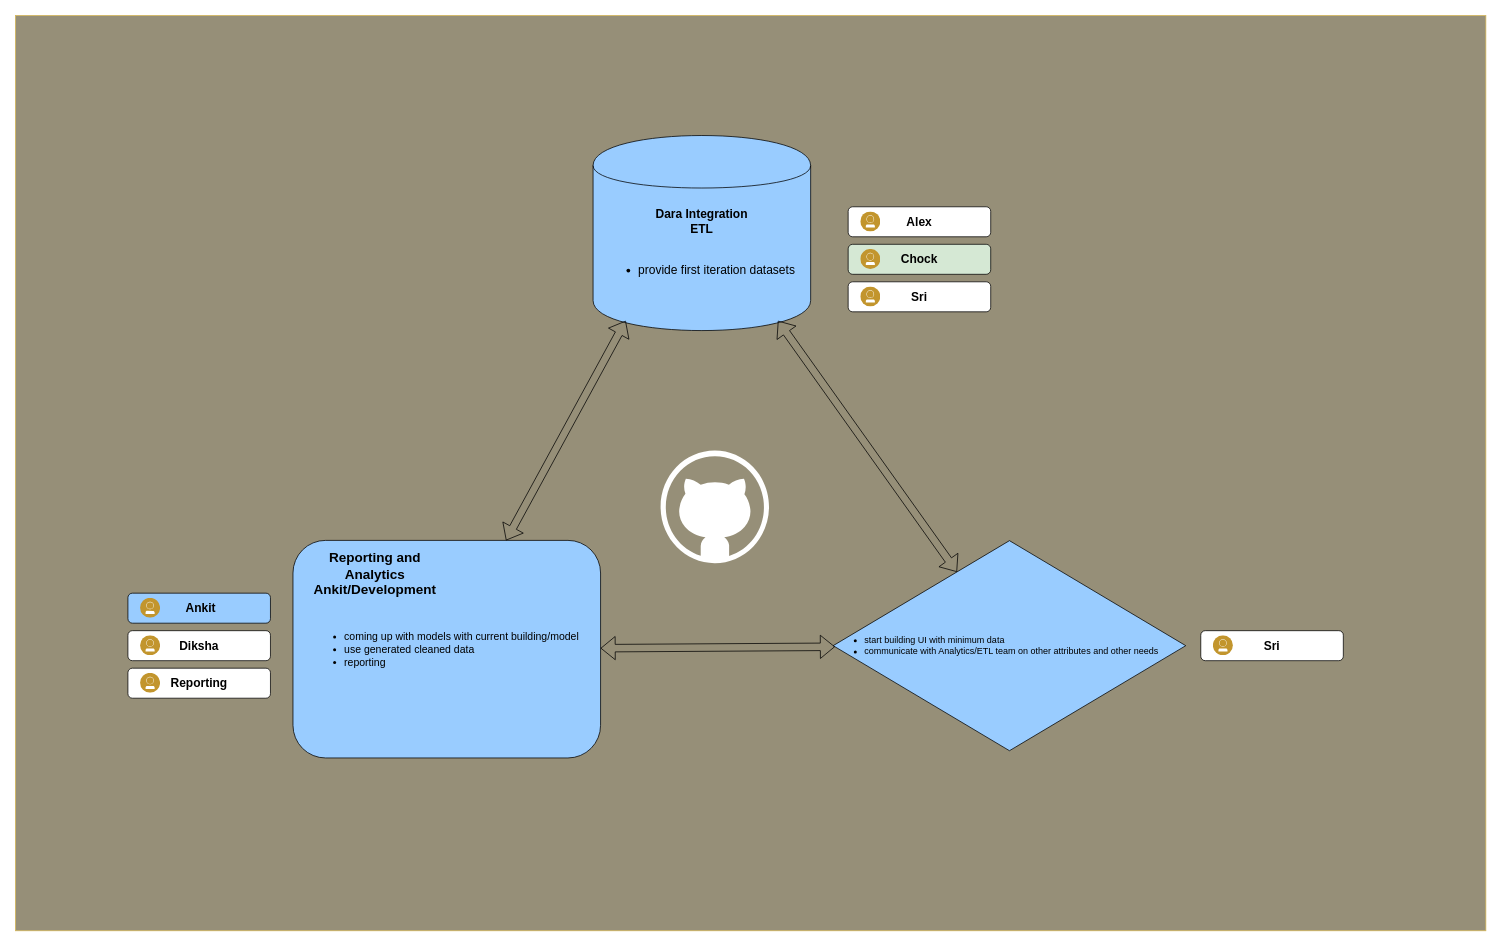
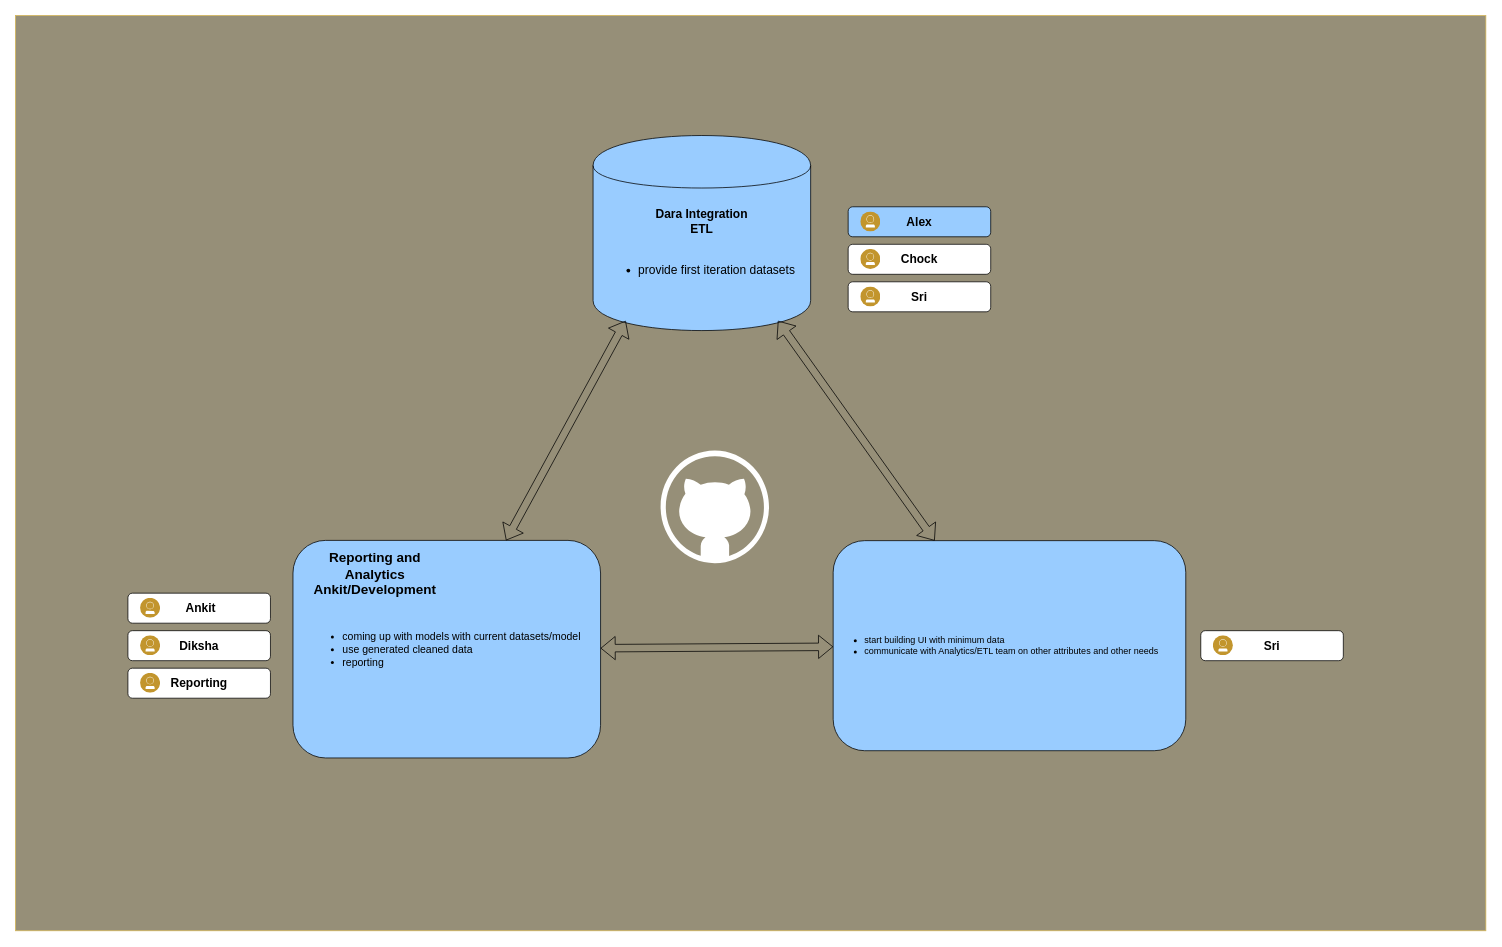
  <mxCell id="0" />
  <mxCell id="1" parent="0" />
  <mxCell id="2" value="" style="rounded=0;whiteSpace=wrap;html=1;fillColor=#968F78;strokeColor=#d6b656;" parent="1" vertex="1"><mxGeometry x="20" y="20" width="1960" height="1220" as="geometry" /></mxCell>
  <mxCell id="3" value="" style="group" parent="1" vertex="1" connectable="0"><mxGeometry x="1110" y="720" width="470" height="280" as="geometry" /></mxCell>
- <mxCell id="4" value="&lt;ul&gt;&lt;li&gt;start building UI with minimum data&lt;/li&gt;&lt;li&gt;communicate with Analytics/ETL team on other attributes and other needs&amp;nbsp;&lt;/li&gt;&lt;/ul&gt;" style="rhombus;whiteSpace=wrap;html=1;fillColor=#99CCFF;align=left;" parent="3" vertex="1"><mxGeometry x="0.005" width="469.995" height="280" as="geometry" /></mxCell>
+ <mxCell id="4" value="&lt;ul&gt;&lt;li&gt;start building UI with minimum data&lt;/li&gt;&lt;li&gt;communicate with Analytics/ETL team on other attributes and other needs&amp;nbsp;&lt;/li&gt;&lt;/ul&gt;" style="rounded=1;whiteSpace=wrap;html=1;fillColor=#99CCFF;align=left;" parent="3" vertex="1"><mxGeometry x="0.005" width="469.995" height="280" as="geometry" /></mxCell>
  <mxCell id="5" value="" style="group;spacingRight=10;" parent="1" vertex="1" connectable="0"><mxGeometry x="390" y="730" width="410" height="290" as="geometry" /></mxCell>
  <mxCell id="6" value="" style="group;labelBackgroundColor=none;fontSize=16;spacing=10;" parent="5" vertex="1" connectable="0"><mxGeometry y="-10.357" width="410" height="290" as="geometry" /></mxCell>
- <mxCell id="7" value="&lt;ul style=&quot;font-size: 14px&quot;&gt;&lt;li&gt;&lt;span&gt;coming up with models with current building/model&lt;/span&gt;&lt;/li&gt;&lt;li style=&quot;text-align: left&quot;&gt;use generated cleaned data&lt;/li&gt;&lt;li style=&quot;text-align: left&quot;&gt;reporting&amp;nbsp;&lt;/li&gt;&lt;/ul&gt;" style="rounded=1;whiteSpace=wrap;html=1;fillColor=#99CCFF;" parent="6" vertex="1"><mxGeometry width="410" height="290" as="geometry" /></mxCell>
+ <mxCell id="7" value="&lt;ul style=&quot;font-size: 14px&quot;&gt;&lt;li&gt;&lt;span&gt;coming up with models with current datasets/model&lt;/span&gt;&lt;/li&gt;&lt;li style=&quot;text-align: left&quot;&gt;use generated cleaned data&lt;/li&gt;&lt;li style=&quot;text-align: left&quot;&gt;reporting&amp;nbsp;&lt;/li&gt;&lt;/ul&gt;" style="rounded=1;whiteSpace=wrap;html=1;fillColor=#99CCFF;" parent="6" vertex="1"><mxGeometry width="410" height="290" as="geometry" /></mxCell>
  <mxCell id="8" value="Reporting and Analytics Ankit/Development" style="text;html=1;strokeColor=none;fillColor=none;align=center;verticalAlign=middle;whiteSpace=wrap;rounded=0;fontSize=18;fontStyle=1" parent="6" vertex="1"><mxGeometry x="10.571" y="20.71" width="197.377" height="48.492" as="geometry" /></mxCell>
  <mxCell id="9" value="&lt;font style=&quot;font-size: 16px&quot;&gt;&lt;b&gt;Dara Integration&lt;/b&gt;&lt;br&gt;&lt;b&gt;ETL&lt;/b&gt;&lt;br&gt;&lt;br&gt;&lt;ul&gt;&lt;li style=&quot;text-align: left&quot;&gt;provide first iteration datasets&lt;/li&gt;&lt;/ul&gt;&lt;/font&gt;" style="shape=cylinder;whiteSpace=wrap;html=1;boundedLbl=1;backgroundOutline=1;fillColor=#99CCFF;" parent="1" vertex="1"><mxGeometry x="790" y="180" width="290" height="260" as="geometry" /></mxCell>
  <mxCell id="10" value="" style="shape=flexArrow;endArrow=classic;startArrow=classic;html=1;entryX=0.15;entryY=0.95;entryDx=0;entryDy=0;entryPerimeter=0;" parent="1" source="7" target="9" edge="1"><mxGeometry width="50" height="50" relative="1" as="geometry"><mxPoint x="840" y="700" as="sourcePoint" /><mxPoint x="890" y="650" as="targetPoint" /></mxGeometry></mxCell>
  <mxCell id="11" value="" style="shape=flexArrow;endArrow=classic;startArrow=classic;html=1;entryX=0.85;entryY=0.95;entryDx=0;entryDy=0;entryPerimeter=0;" parent="1" source="4" target="9" edge="1"><mxGeometry width="50" height="50" relative="1" as="geometry"><mxPoint x="920.002" y="770" as="sourcePoint" /><mxPoint x="1046.41" y="560" as="targetPoint" /></mxGeometry></mxCell>
  <mxCell id="12" value="" style="shape=flexArrow;endArrow=classic;startArrow=classic;html=1;" parent="1" source="4" target="7" edge="1"><mxGeometry width="50" height="50" relative="1" as="geometry"><mxPoint x="1063.575" y="916.5" as="sourcePoint" /><mxPoint x="910" y="690" as="targetPoint" /></mxGeometry></mxCell>
  <mxCell id="13" value="" style="group" parent="1" vertex="1" connectable="0"><mxGeometry x="170" y="790" width="200" height="140" as="geometry" /></mxCell>
  <mxCell id="14" value="" style="group;fillColor=none;strokeColor=none;" parent="13" vertex="1" connectable="0"><mxGeometry width="200" height="40" as="geometry" /></mxCell>
- <mxCell id="15" value="&lt;font style=&quot;font-size: 16px&quot;&gt;&lt;b&gt;&amp;nbsp;Ankit&lt;/b&gt;&lt;/font&gt;" style="rounded=1;whiteSpace=wrap;html=1;fillColor=#99ccff;" parent="14" vertex="1"><mxGeometry width="190" height="40" as="geometry" /></mxCell>
+ <mxCell id="15" value="&lt;font style=&quot;font-size: 16px&quot;&gt;&lt;b&gt;&amp;nbsp;Ankit&lt;/b&gt;&lt;/font&gt;" style="rounded=1;whiteSpace=wrap;html=1;fillColor=#FFFFFF;" parent="14" vertex="1"><mxGeometry width="190" height="40" as="geometry" /></mxCell>
  <mxCell id="16" value="" style="aspect=fixed;perimeter=ellipsePerimeter;html=1;align=center;shadow=0;dashed=0;fontColor=#4277BB;labelBackgroundColor=#ffffff;fontSize=12;spacingTop=3;image;image=img/lib/ibm/users/user.svg;fillColor=#99CCFF;" parent="14" vertex="1"><mxGeometry x="16.667" y="6.667" width="26.667" height="26.667" as="geometry" /></mxCell>
  <mxCell id="17" value="" style="group;fillColor=none;strokeColor=none;" parent="13" vertex="1" connectable="0"><mxGeometry y="100" width="200" height="40" as="geometry" /></mxCell>
  <mxCell id="18" value="&lt;font style=&quot;font-size: 16px&quot;&gt;&lt;b&gt;Reporting&lt;/b&gt;&lt;/font&gt;" style="rounded=1;whiteSpace=wrap;html=1;fillColor=#FFFFFF;" parent="17" vertex="1"><mxGeometry width="190" height="40" as="geometry" /></mxCell>
  <mxCell id="19" value="" style="aspect=fixed;perimeter=ellipsePerimeter;html=1;align=center;shadow=0;dashed=0;fontColor=#4277BB;labelBackgroundColor=#ffffff;fontSize=12;spacingTop=3;image;image=img/lib/ibm/users/user.svg;fillColor=#99CCFF;" parent="17" vertex="1"><mxGeometry x="16.667" y="6.667" width="26.667" height="26.667" as="geometry" /></mxCell>
  <mxCell id="20" value="" style="group;fillColor=none;strokeColor=none;" parent="13" vertex="1" connectable="0"><mxGeometry y="50" width="200" height="40" as="geometry" /></mxCell>
  <mxCell id="21" value="&lt;font style=&quot;font-size: 16px&quot;&gt;&lt;b&gt;Diksha&lt;/b&gt;&lt;/font&gt;" style="rounded=1;whiteSpace=wrap;html=1;fillColor=#FFFFFF;" parent="20" vertex="1"><mxGeometry width="190" height="40" as="geometry" /></mxCell>
  <mxCell id="22" value="" style="aspect=fixed;perimeter=ellipsePerimeter;html=1;align=center;shadow=0;dashed=0;fontColor=#4277BB;labelBackgroundColor=#ffffff;fontSize=12;spacingTop=3;image;image=img/lib/ibm/users/user.svg;fillColor=#99CCFF;" parent="20" vertex="1"><mxGeometry x="16.667" y="6.667" width="26.667" height="26.667" as="geometry" /></mxCell>
  <mxCell id="23" value="" style="group;fontSize=16;fontStyle=1" parent="1" vertex="1" connectable="0"><mxGeometry x="1130" y="275" width="200" height="140" as="geometry" /></mxCell>
  <mxCell id="24" value="" style="group;fillColor=none;strokeColor=none;fontSize=16;fontStyle=1" parent="23" vertex="1" connectable="0"><mxGeometry width="200" height="40" as="geometry" /></mxCell>
- <mxCell id="25" value="&lt;font style=&quot;font-size: 16px&quot;&gt;&lt;b&gt;Alex&lt;/b&gt;&lt;/font&gt;" style="rounded=1;whiteSpace=wrap;html=1;fillColor=#FFFFFF;" parent="24" vertex="1"><mxGeometry width="190" height="40" as="geometry" /></mxCell>
+ <mxCell id="25" value="&lt;font style=&quot;font-size: 16px&quot;&gt;&lt;b&gt;Alex&lt;/b&gt;&lt;/font&gt;" style="rounded=1;whiteSpace=wrap;html=1;fillColor=#99ccff;" parent="24" vertex="1"><mxGeometry width="190" height="40" as="geometry" /></mxCell>
  <mxCell id="26" value="" style="aspect=fixed;perimeter=ellipsePerimeter;html=1;align=center;shadow=0;dashed=0;fontColor=#4277BB;labelBackgroundColor=#ffffff;fontSize=12;spacingTop=3;image;image=img/lib/ibm/users/user.svg;fillColor=#99CCFF;" parent="24" vertex="1"><mxGeometry x="16.667" y="6.667" width="26.667" height="26.667" as="geometry" /></mxCell>
  <mxCell id="27" value="" style="group;fillColor=none;strokeColor=none;" parent="23" vertex="1" connectable="0"><mxGeometry y="100" width="200" height="40" as="geometry" /></mxCell>
  <mxCell id="28" value="Sri" style="rounded=1;whiteSpace=wrap;html=1;fillColor=#FFFFFF;fontSize=16;fontStyle=1" parent="27" vertex="1"><mxGeometry width="190" height="40" as="geometry" /></mxCell>
  <mxCell id="29" value="" style="aspect=fixed;perimeter=ellipsePerimeter;html=1;align=center;shadow=0;dashed=0;fontColor=#4277BB;labelBackgroundColor=#ffffff;fontSize=12;spacingTop=3;image;image=img/lib/ibm/users/user.svg;fillColor=#99CCFF;" parent="27" vertex="1"><mxGeometry x="16.667" y="6.667" width="26.667" height="26.667" as="geometry" /></mxCell>
  <mxCell id="30" value="" style="group;fillColor=none;strokeColor=none;" parent="23" vertex="1" connectable="0"><mxGeometry y="50" width="200" height="40" as="geometry" /></mxCell>
- <mxCell id="31" value="Chock" style="rounded=1;whiteSpace=wrap;html=1;fillColor=#d5e8d4;fontSize=16;fontStyle=1;" parent="30" vertex="1"><mxGeometry width="190" height="40" as="geometry" /></mxCell>
+ <mxCell id="31" value="Chock" style="rounded=1;whiteSpace=wrap;html=1;fillColor=#FFFFFF;fontSize=16;fontStyle=1" parent="30" vertex="1"><mxGeometry width="190" height="40" as="geometry" /></mxCell>
  <mxCell id="32" value="" style="aspect=fixed;perimeter=ellipsePerimeter;html=1;align=center;shadow=0;dashed=0;fontColor=#4277BB;labelBackgroundColor=#ffffff;fontSize=12;spacingTop=3;image;image=img/lib/ibm/users/user.svg;fillColor=#99CCFF;" parent="30" vertex="1"><mxGeometry x="16.667" y="6.667" width="26.667" height="26.667" as="geometry" /></mxCell>
  <mxCell id="33" value="" style="group" parent="1" vertex="1" connectable="0"><mxGeometry x="1600" y="840" width="190" height="40" as="geometry" /></mxCell>
  <mxCell id="34" value="&lt;span style=&quot;font-size: 16px ; font-weight: 700&quot;&gt;Sri&lt;/span&gt;" style="rounded=1;whiteSpace=wrap;html=1;fillColor=#FFFFFF;" parent="33" vertex="1"><mxGeometry width="190" height="40" as="geometry" /></mxCell>
  <mxCell id="35" value="" style="aspect=fixed;perimeter=ellipsePerimeter;html=1;align=center;shadow=0;dashed=0;fontColor=#4277BB;labelBackgroundColor=#ffffff;fontSize=12;spacingTop=3;image;image=img/lib/ibm/users/user.svg;fillColor=#99CCFF;" parent="33" vertex="1"><mxGeometry x="16.667" y="6.667" width="26.667" height="26.667" as="geometry" /></mxCell>
  <mxCell id="36" value="" style="verticalLabelPosition=bottom;html=1;verticalAlign=top;align=center;strokeColor=none;fillColor=#FFFFFF;shape=mxgraph.azure.github_code;pointerEvents=1;labelBackgroundColor=none;fontSize=16;fontColor=none;" parent="1" vertex="1"><mxGeometry x="880" y="600" width="144.51" height="150" as="geometry" /></mxCell>
